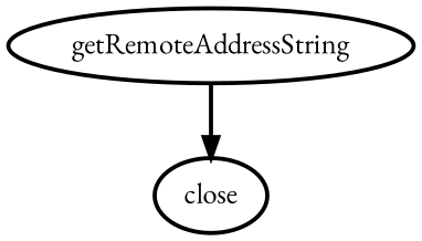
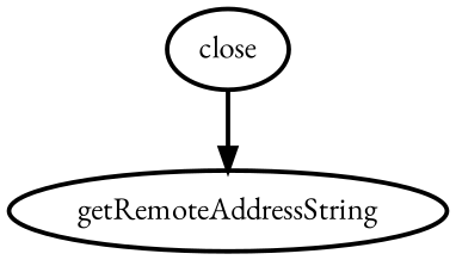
  digraph {
    fontname="EB Garamond"
    node [style=bold fontname="EB Garamond"]
    close
    getRemoteAddressString
-   getRemoteAddressString -> close [style=bold fontname="EB Garamond"]
+   close -> getRemoteAddressString [style=bold fontname="EB Garamond"]
  }
